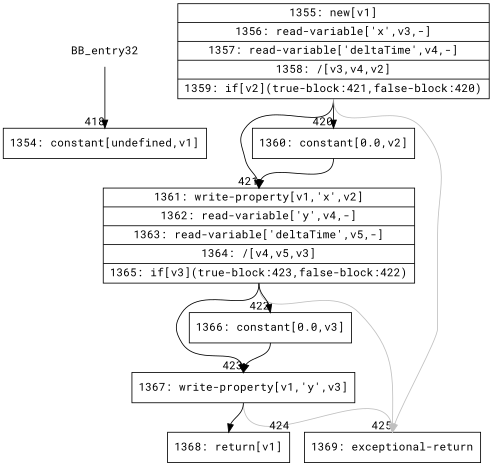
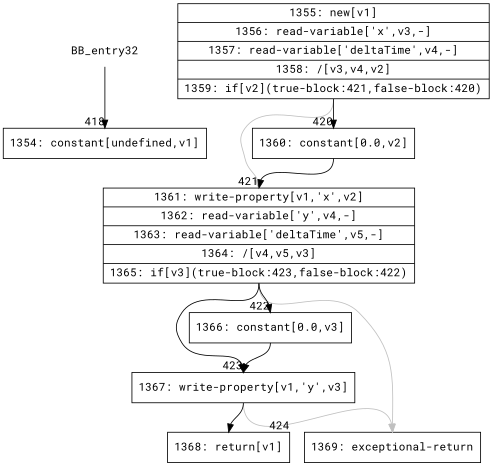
  digraph {
    fontname="Roboto Mono"
    rankdir=TD
    node [fontname="Roboto Mono" shape=record]
    edge [fontname="Roboto Mono" headport=n tailport=s]
    n1 [label=BB_entry32 shape=none]
    n2 [label="{1354: constant[undefined,v1]}"]
    n3 [label="{1355: new[v1]|1356: read-variable['x',v3,-]|1357: read-variable['deltaTime',v4,-]|1358: /[v3,v4,v2]|1359: if[v2](true-block:421,false-block:420)}"]
    n4 [label="{1361: write-property[v1,'x',v2]|1362: read-variable['y',v4,-]|1363: read-variable['deltaTime',v5,-]|1364: /[v4,v5,v3]|1365: if[v3](true-block:423,false-block:422)}"]
    n5 [label="{1360: constant[0.0,v2]}"]
    n6 [label="{1369: exceptional-return}"]
    n7 [label="{1367: write-property[v1,'y',v3]}"]
    n8 [label="{1366: constant[0.0,v3]}"]
    n9 [label="{1368: return[v1]}"]
    n1 -> n2 [headlabel="    418"]
-   n3 -> n4 [headlabel="      421"]
+   n3 -> n4 [headlabel="      421" color=gray]
    n3 -> n5 [headlabel="      420"]
-   n3 -> n6 [color=gray headlabel="      425"]
    n4 -> n6 [color=gray]
    n4 -> n7 [headlabel="      423"]
    n4 -> n8 [headlabel="      422"]
    n5 -> n4
    n7 -> n6 [color=gray]
    n7 -> n9 [headlabel="      424"]
    n8 -> n7
  }
